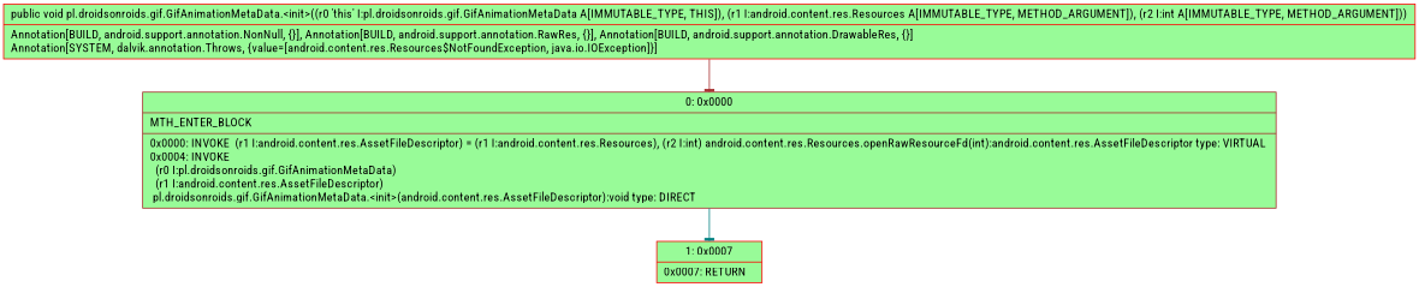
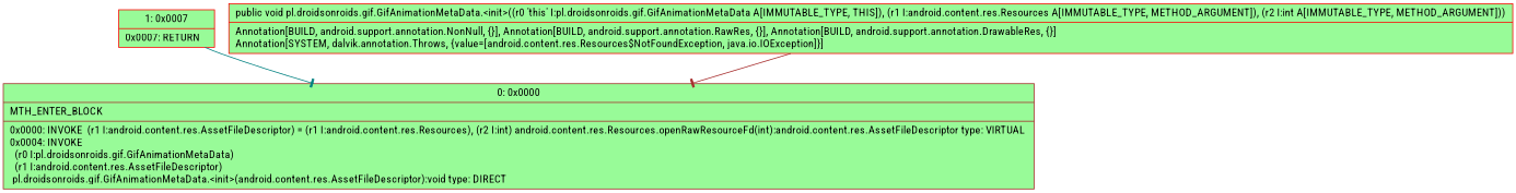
  digraph {
    fontname="Roboto Condensed"
    node [shape=record style=filled fillcolor=palegreen color=red fontname="Roboto Condensed"]
    edge [arrowhead=tee fontname="Roboto Condensed"]
    n1 [label="{0\:\ 0x0000|MTH_ENTER_BLOCK\l|0x0000: INVOKE  (r1 I:android.content.res.AssetFileDescriptor) = (r1 I:android.content.res.Resources), (r2 I:int) android.content.res.Resources.openRawResourceFd(int):android.content.res.AssetFileDescriptor type: VIRTUAL \l0x0004: INVOKE  \l  (r0 I:pl.droidsonroids.gif.GifAnimationMetaData)\l  (r1 I:android.content.res.AssetFileDescriptor)\l pl.droidsonroids.gif.GifAnimationMetaData.\<init\>(android.content.res.AssetFileDescriptor):void type: DIRECT \l}" color=brown]
    n2 [label="{1\:\ 0x0007|0x0007: RETURN   \l}"]
    n3 [label="{public void pl.droidsonroids.gif.GifAnimationMetaData.\<init\>((r0 'this' I:pl.droidsonroids.gif.GifAnimationMetaData A[IMMUTABLE_TYPE, THIS]), (r1 I:android.content.res.Resources A[IMMUTABLE_TYPE, METHOD_ARGUMENT]), (r2 I:int A[IMMUTABLE_TYPE, METHOD_ARGUMENT]))  | Annotation[BUILD, android.support.annotation.NonNull, \{\}], Annotation[BUILD, android.support.annotation.RawRes, \{\}], Annotation[BUILD, android.support.annotation.DrawableRes, \{\}]\lAnnotation[SYSTEM, dalvik.annotation.Throws, \{value=[android.content.res.Resources$NotFoundException, java.io.IOException]\}]\l}"]
-   n1 -> n2 [color=teal]
+   n2 -> n1 [color=teal]
    n3 -> n1 [color=brown]
  }
